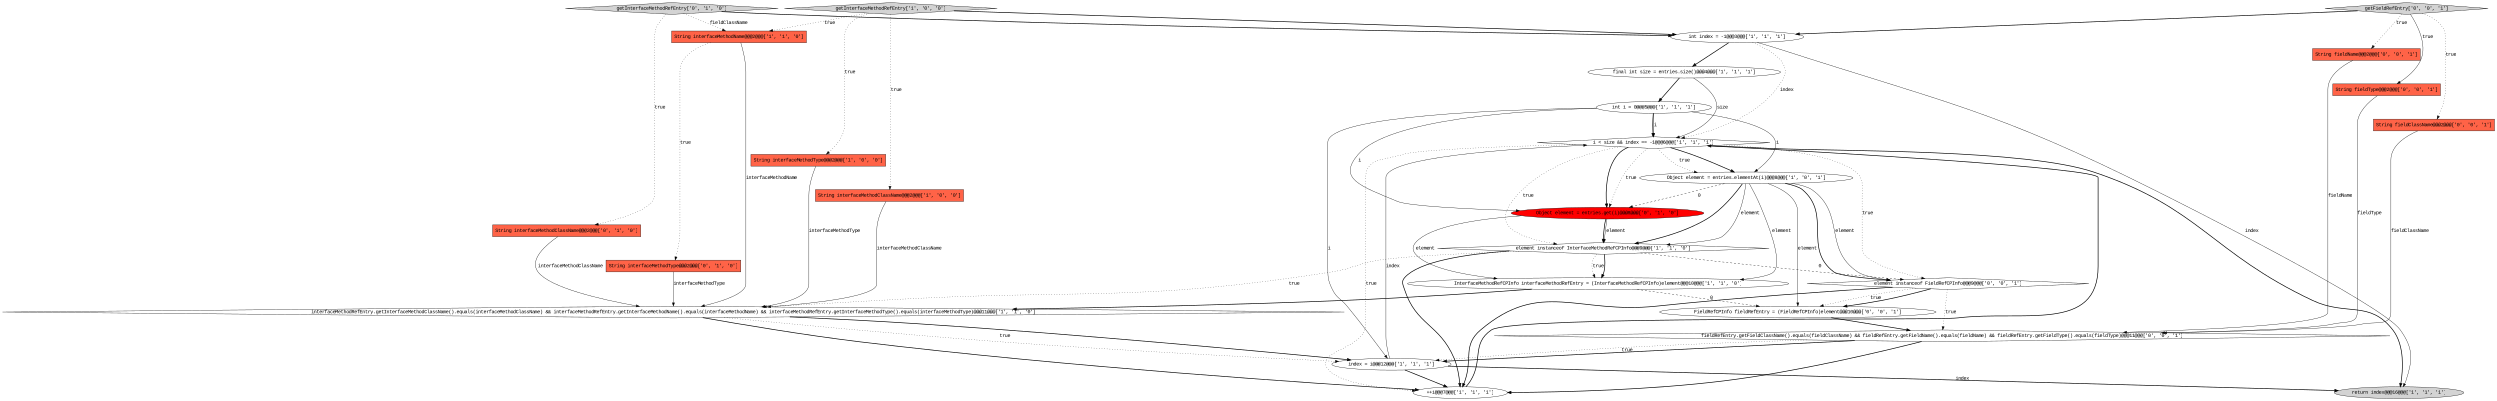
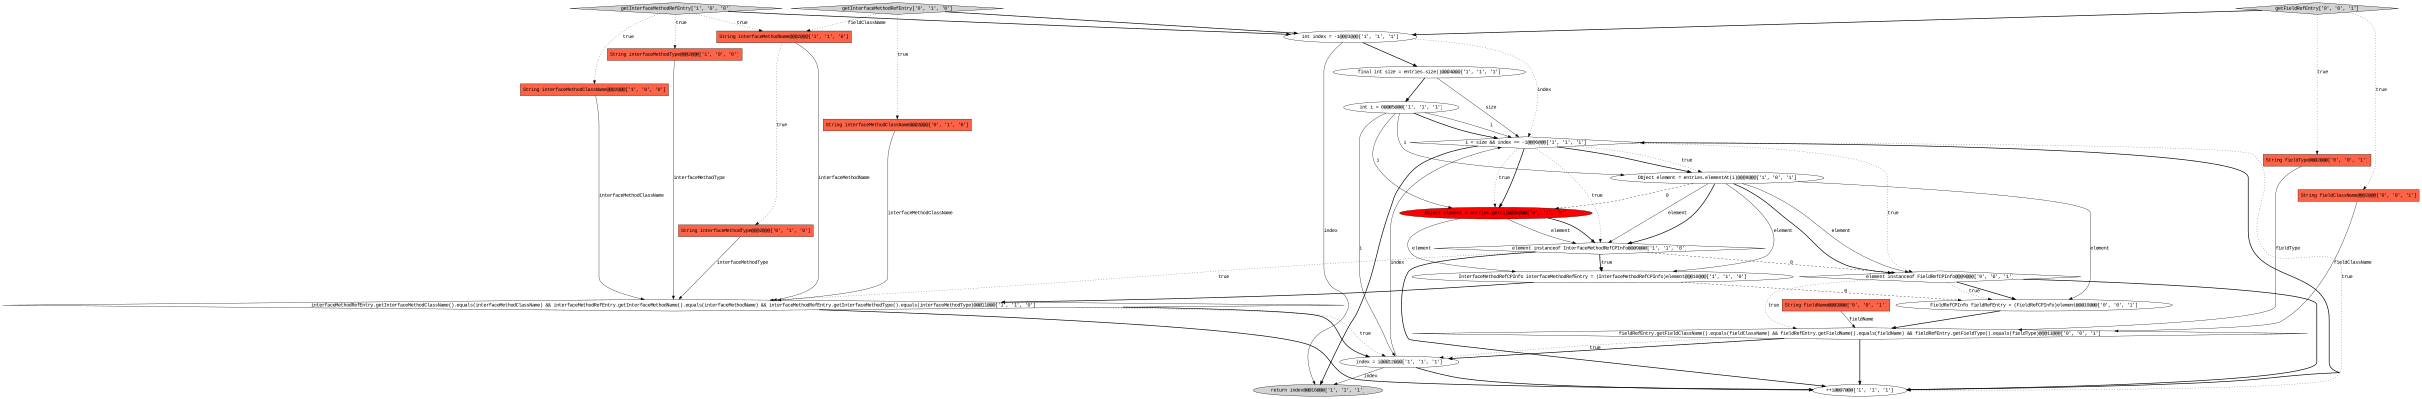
  digraph {
    fontname="Liberation Mono"
    node [fillcolor=white fontname="Liberation Mono" shape=ellipse style=filled]
    edge [fontname="Liberation Mono" style=bold]
    n1 [label="int index = -1@@@3@@@['1', '1', '1']"]
    n2 [label="final int size = entries.size()@@@4@@@['1', '1', '1']"]
    n3 [label="i < size && index == -1@@@6@@@['1', '1', '1']" shape=diamond]
    n4 [fillcolor=lightgray label="return index@@@16@@@['1', '1', '1']"]
    n5 [label="int i = 0@@@5@@@['1', '1', '1']"]
    n6 [label="++i@@@7@@@['1', '1', '1']"]
    n7 [label="Object element = entries.elementAt(i)@@@8@@@['1', '0', '1']"]
    n8 [fillcolor=red label="Object element = entries.get(i)@@@8@@@['0', '1', '0']"]
    n9 [label="element instanceof InterfaceMethodRefCPInfo@@@9@@@['1', '1', '0']" shape=diamond]
    n10 [label="element instanceof FieldRefCPInfo@@@9@@@['0', '0', '1']" shape=diamond]
    n11 [label="index = i@@@12@@@['1', '1', '1']"]
    n12 [label="interfaceMethodRefEntry.getInterfaceMethodClassName().equals(interfaceMethodClassName) && interfaceMethodRefEntry.getInterfaceMethodName().equals(interfaceMethodName) && interfaceMethodRefEntry.getInterfaceMethodType().equals(interfaceMethodType)@@@11@@@['1', '1', '0']" shape=diamond]
    n13 [fillcolor=tomato label="String fieldName@@@2@@@['0', '0', '1']" shape=box]
    n14 [label="fieldRefEntry.getFieldClassName().equals(fieldClassName) && fieldRefEntry.getFieldName().equals(fieldName) && fieldRefEntry.getFieldType().equals(fieldType)@@@11@@@['0', '0', '1']" shape=diamond]
    n15 [label="FieldRefCPInfo fieldRefEntry = (FieldRefCPInfo)element@@@10@@@['0', '0', '1']"]
    n16 [label="InterfaceMethodRefCPInfo interfaceMethodRefEntry = (InterfaceMethodRefCPInfo)element@@@10@@@['1', '1', '0']"]
    n17 [fillcolor=lightgray label="getInterfaceMethodRefEntry['1', '0', '0']" shape=diamond]
    n18 [fillcolor=tomato label="String interfaceMethodName@@@2@@@['1', '1', '0']" shape=box]
    n19 [fillcolor=tomato label="String interfaceMethodType@@@2@@@['1', '0', '0']" shape=box]
    n20 [fillcolor=tomato label="String interfaceMethodClassName@@@2@@@['1', '0', '0']" shape=box]
    n21 [fillcolor=tomato label="String interfaceMethodType@@@2@@@['0', '1', '0']" shape=box]
    n22 [fillcolor=tomato label="String fieldType@@@2@@@['0', '0', '1']" shape=box]
    n23 [fillcolor=tomato label="String fieldClassName@@@2@@@['0', '0', '1']" shape=box]
    n24 [fillcolor=lightgray label="getFieldRefEntry['0', '0', '1']" shape=diamond]
    n25 [fillcolor=tomato label="String interfaceMethodClassName@@@2@@@['0', '1', '0']" shape=box]
    n26 [fillcolor=lightgray label="getInterfaceMethodRefEntry['0', '1', '0']" shape=diamond]
    n1 -> n2
    n1 -> n3 [label=index style=dotted]
    n1 -> n4 [label=index style=solid]
    n2 -> n3 [label=size style=solid]
    n2 -> n5
    n3 -> n4
    n3 -> n6 [label=true style=dotted]
    n3 -> n7
    n3 -> n7 [label=true style=dotted]
    n3 -> n8
    n3 -> n8 [label=true style=dotted]
    n3 -> n9 [label=true style=dotted]
    n3 -> n10 [label=true style=dotted]
    n5 -> n3
    n5 -> n3 [label=i style=solid]
    n5 -> n7 [label=i style=solid]
    n5 -> n8 [label=i style=solid]
    n5 -> n11 [label=i style=solid]
    n6 -> n3
    n7 -> n8 [label=0 style=dashed]
    n7 -> n9 [label=element style=solid]
    n7 -> n9
    n7 -> n10
    n7 -> n10 [label=element style=solid]
    n7 -> n15 [label=element style=solid]
    n7 -> n16 [label=element style=solid]
    n8 -> n9 [label=element style=solid]
    n8 -> n9
    n8 -> n16 [label=element style=solid]
    n9 -> n6
    n9 -> n10 [label=0 style=dashed]
    n9 -> n12 [label=true style=dotted]
    n9 -> n16 [label=true style=dotted]
    n9 -> n16
    n10 -> n6
    n10 -> n14 [label=true style=dotted]
    n10 -> n15
    n10 -> n15 [label=true style=dotted]
    n11 -> n3 [label=index style=solid]
-   n11 -> n4 [label=index]
+   n11 -> n4 [label=index style=solid]
    n11 -> n6
    n12 -> n6
    n12 -> n11
    n12 -> n11 [label=true style=dotted]
    n13 -> n14 [label=fieldName style=solid]
    n14 -> n6
    n14 -> n11
    n14 -> n11 [label=true style=dotted]
    n15 -> n14
    n16 -> n12
    n16 -> n15 [label=0 style=dashed]
    n17 -> n1
    n17 -> n18 [label=true style=dotted]
    n17 -> n19 [label=true style=dotted]
    n17 -> n20 [label=true style=dotted]
    n18 -> n12 [label=interfaceMethodName style=solid]
    n18 -> n21 [label=true style=dotted]
    n19 -> n12 [label=interfaceMethodType style=solid]
    n20 -> n12 [label=interfaceMethodClassName style=solid]
    n21 -> n12 [label=interfaceMethodType style=solid]
    n22 -> n14 [label=fieldType style=solid]
    n23 -> n14 [label=fieldClassName style=solid]
    n24 -> n1
-   n24 -> n13 [label=true style=dotted]
-   n24 -> n22 [label=true style=solid]
+   n24 -> n22 [label=true style=dotted]
    n24 -> n23 [label=true style=dotted]
    n25 -> n12 [label=interfaceMethodClassName style=solid]
    n26 -> n1
    n26 -> n18 [label=fieldClassName style=dotted]
    n26 -> n25 [label=true style=dotted]
  }
